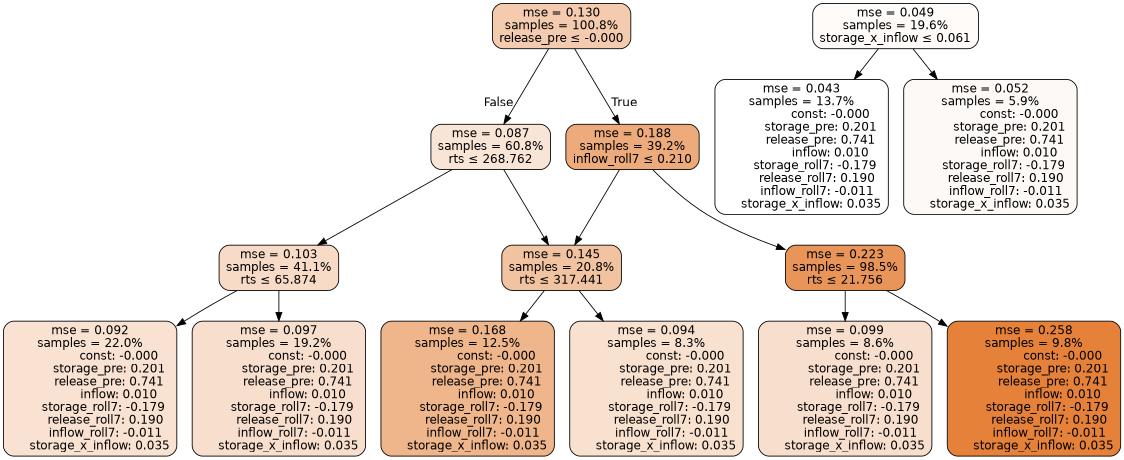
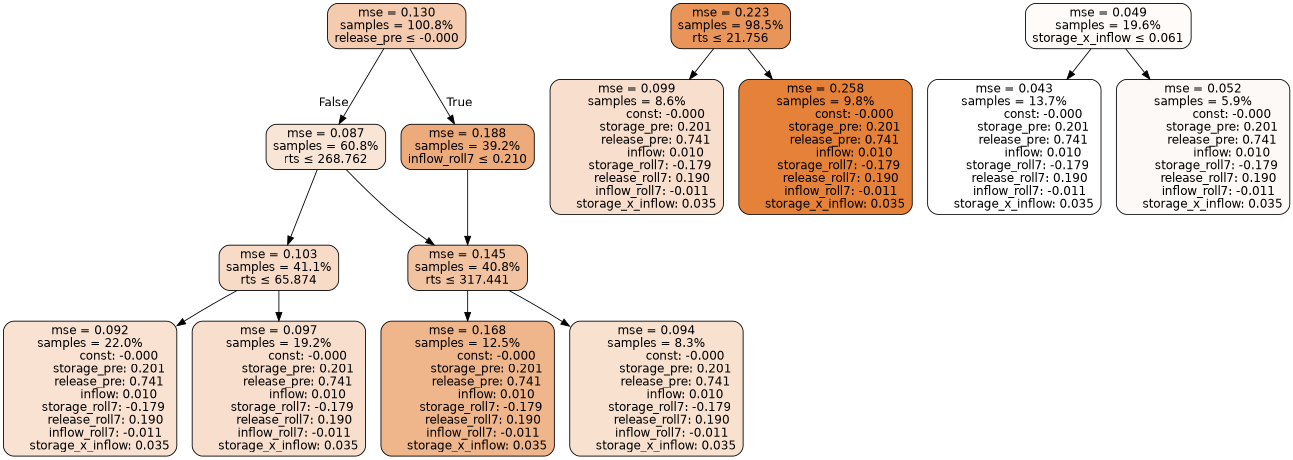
  digraph {
    node [color=black fontname=helvetica shape=rectangle style="filled, rounded"]
    edge [fontname=helvetica]
    n1 [fillcolor="#f4cbae" label="mse = 0.130\nsamples = 100.8%\nrelease_pre &le; -0.000"]
    n2 [fillcolor="#f9e5d6" label="mse = 0.087\nsamples = 60.8%\nrts &le; 268.762"]
    n3 [fillcolor="#edaa7a" label="mse = 0.188\nsamples = 39.2%\ninflow_roll7 &le; 0.210"]
    n4 [fillcolor="#f7dbc7" label="mse = 0.103\nsamples = 41.1%\nrts &le; 65.874"]
-   n5 [fillcolor="#f2c3a1" label="mse = 0.145\nsamples = 20.8%\nrts &le; 317.441"]
+   n5 [fillcolor="#f2c3a1" label="mse = 0.145\nsamples = 40.8%\nrts &le; 317.441"]
    n6 [fillcolor="#e99559" label="mse = 0.223\nsamples = 98.5%\nrts &le; 21.756"]
    n7 [fillcolor="#f9e2d2" label="mse = 0.092\nsamples = 22.0%\n               const: -0.000\n          storage_pre: 0.201\n          release_pre: 0.741\n               inflow: 0.010\n       storage_roll7: -0.179\n        release_roll7: 0.190\n        inflow_roll7: -0.011\n     storage_x_inflow: 0.035"]
    n8 [fillcolor="#f8dfcd" label="mse = 0.097\nsamples = 19.2%\n               const: -0.000\n          storage_pre: 0.201\n          release_pre: 0.741\n               inflow: 0.010\n       storage_roll7: -0.179\n        release_roll7: 0.190\n        inflow_roll7: -0.011\n     storage_x_inflow: 0.035"]
    n9 [fillcolor="#fefbf9" label="mse = 0.049\nsamples = 19.6%\nstorage_x_inflow &le; 0.061"]
    n10 [fillcolor="#ffffff" label="mse = 0.043\nsamples = 13.7%\n               const: -0.000\n          storage_pre: 0.201\n          release_pre: 0.741\n               inflow: 0.010\n       storage_roll7: -0.179\n        release_roll7: 0.190\n        inflow_roll7: -0.011\n     storage_x_inflow: 0.035"]
    n11 [fillcolor="#fdf9f6" label="mse = 0.052\nsamples = 5.9%\n               const: -0.000\n          storage_pre: 0.201\n          release_pre: 0.741\n               inflow: 0.010\n       storage_roll7: -0.179\n        release_roll7: 0.190\n        inflow_roll7: -0.011\n     storage_x_inflow: 0.035"]
    n12 [fillcolor="#efb58b" label="mse = 0.168\nsamples = 12.5%\n               const: -0.000\n          storage_pre: 0.201\n          release_pre: 0.741\n               inflow: 0.010\n       storage_roll7: -0.179\n        release_roll7: 0.190\n        inflow_roll7: -0.011\n     storage_x_inflow: 0.035"]
    n13 [fillcolor="#f8e1cf" label="mse = 0.094\nsamples = 8.3%\n               const: -0.000\n          storage_pre: 0.201\n          release_pre: 0.741\n               inflow: 0.010\n       storage_roll7: -0.179\n        release_roll7: 0.190\n        inflow_roll7: -0.011\n     storage_x_inflow: 0.035"]
    n14 [fillcolor="#f8decc" label="mse = 0.099\nsamples = 8.6%\n               const: -0.000\n          storage_pre: 0.201\n          release_pre: 0.741\n               inflow: 0.010\n       storage_roll7: -0.179\n        release_roll7: 0.190\n        inflow_roll7: -0.011\n     storage_x_inflow: 0.035"]
    n15 [fillcolor="#e58139" label="mse = 0.258\nsamples = 9.8%\n               const: -0.000\n          storage_pre: 0.201\n          release_pre: 0.741\n               inflow: 0.010\n       storage_roll7: -0.179\n        release_roll7: 0.190\n        inflow_roll7: -0.011\n     storage_x_inflow: 0.035"]
    n1 -> n2 [headlabel=False labelangle=45 labeldistance=2.5]
    n1 -> n3 [headlabel=True labelangle=-45 labeldistance=2.5]
    n2 -> n4
    n2 -> n5
    n3 -> n5
-   n3 -> n6
    n4 -> n7
    n4 -> n8
    n5 -> n12
    n5 -> n13
    n6 -> n14
    n6 -> n15
    n9 -> n10
    n9 -> n11
  }
